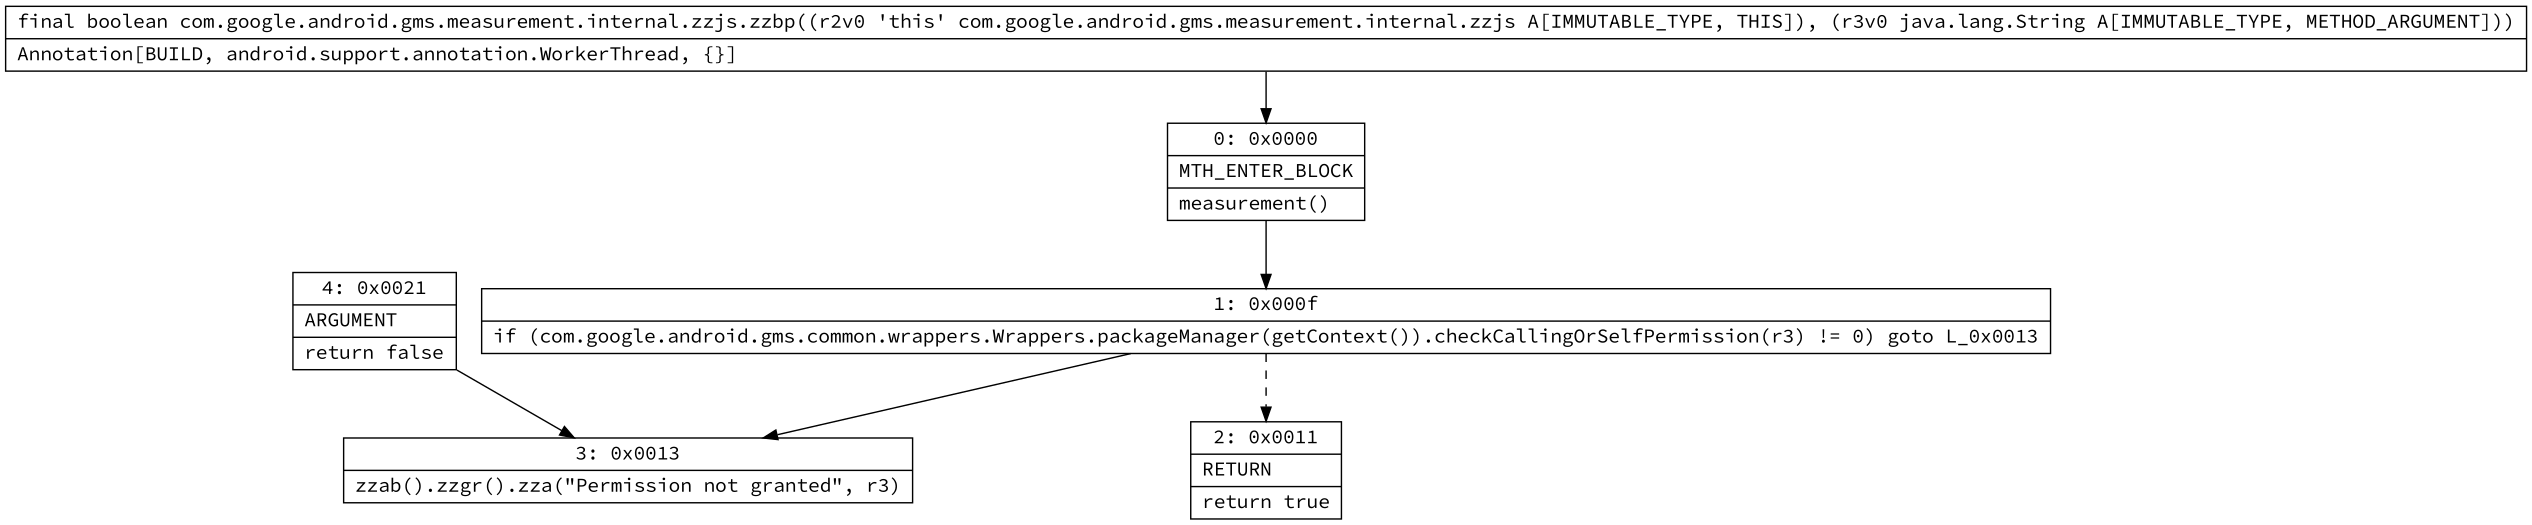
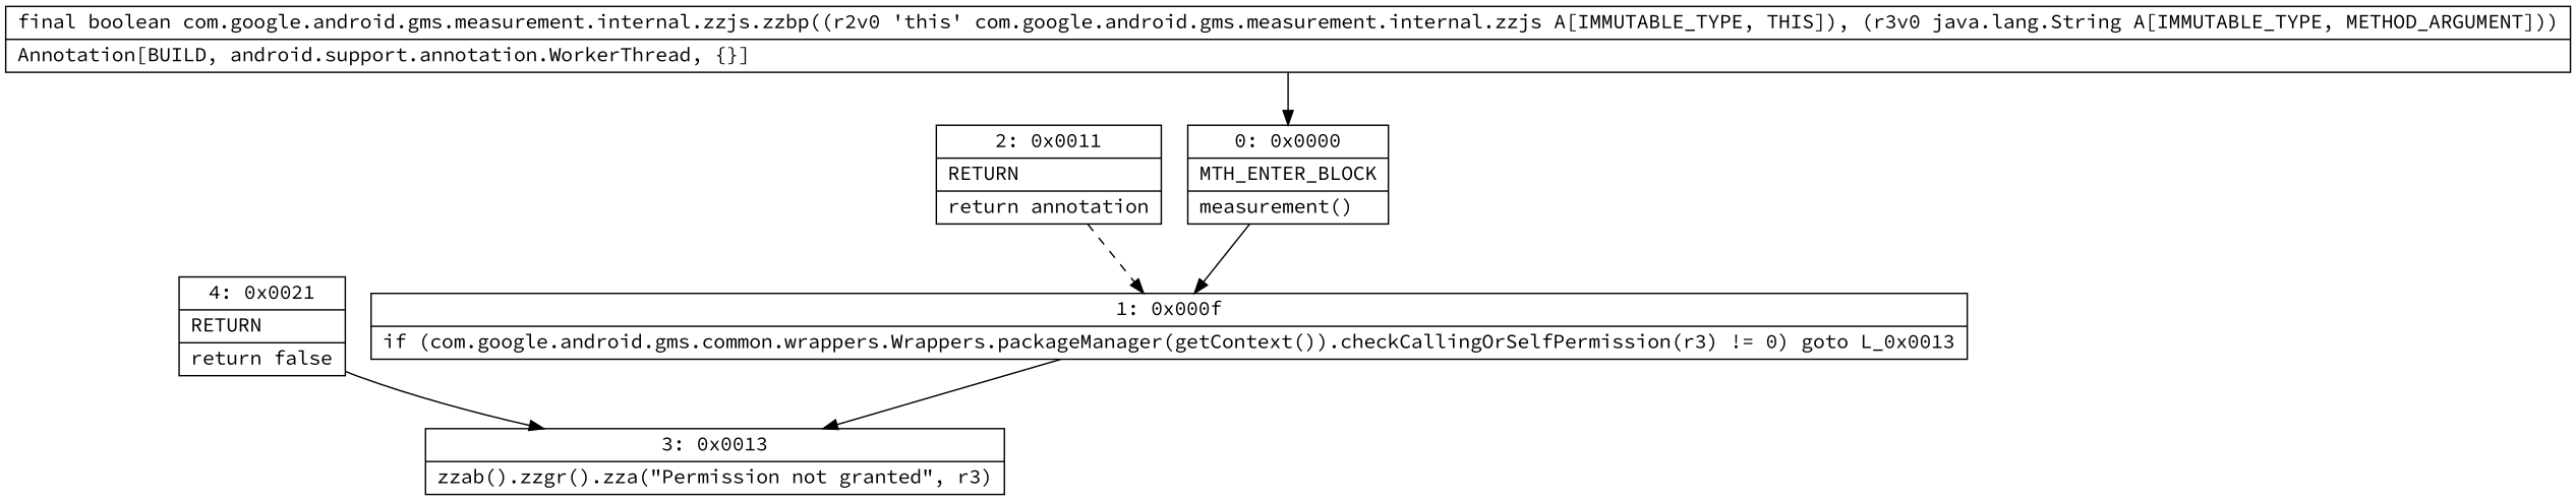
  digraph {
    fontname="Source Code Pro"
    node [fontname="Source Code Pro" shape=record]
    edge [fontname="Source Code Pro"]
    n1 [label="{0\:\ 0x0000|MTH_ENTER_BLOCK\l|measurement()\l}"]
    n2 [label="{1\:\ 0x000f|if (com.google.android.gms.common.wrappers.Wrappers.packageManager(getContext()).checkCallingOrSelfPermission(r3) != 0) goto L_0x0013\l}"]
-   n3 [label="{2\:\ 0x0011|RETURN\l|return true\l}"]
+   n3 [label="{2\:\ 0x0011|RETURN\l|return annotation\l}"]
    n4 [label="{3\:\ 0x0013|zzab().zzgr().zza(\"Permission not granted\", r3)\l}"]
-   n5 [label="{4\:\ 0x0021|ARGUMENT\l|return false\l}"]
+   n5 [label="{4\:\ 0x0021|RETURN\l|return false\l}"]
    n6 [label="{final boolean com.google.android.gms.measurement.internal.zzjs.zzbp((r2v0 'this' com.google.android.gms.measurement.internal.zzjs A[IMMUTABLE_TYPE, THIS]), (r3v0 java.lang.String A[IMMUTABLE_TYPE, METHOD_ARGUMENT]))  | Annotation[BUILD, android.support.annotation.WorkerThread, \{\}]\l}"]
    n1 -> n2
-   n2 -> n3 [style=dashed]
+   n3 -> n2 [style=dashed]
    n2 -> n4
    n5 -> n4
    n6 -> n1
  }
